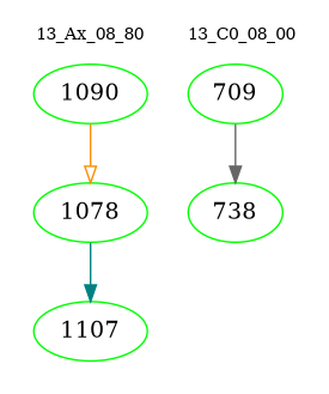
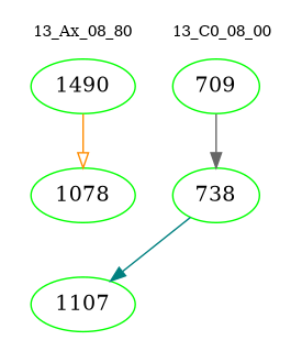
  digraph {
    node [color=green]
    edge [arrowhead=normal]
-   n1 [label=1090]
+   n1 [label=1490]
    n2 [label=1078]
    n3 [label=1107]
    n4 [label=709]
    n5 [label=738]
    subgraph cluster_1 {
      color=white
      fontsize=10
      label="13_Ax_08_80"
      n1
      n2
      n3
    }
    subgraph cluster_2 {
      color=white
      fontsize=10
      label="13_C0_08_00"
      n4
      n5
    }
    n1 -> n2 [arrowhead=onormal color=darkorange]
-   n2 -> n3 [color=teal]
+   n5 -> n3 [color=teal]
    n4 -> n5 [color=gray40]
  }
